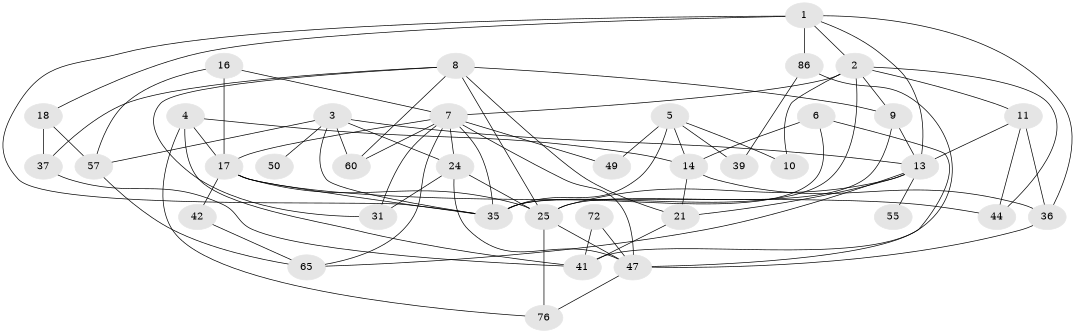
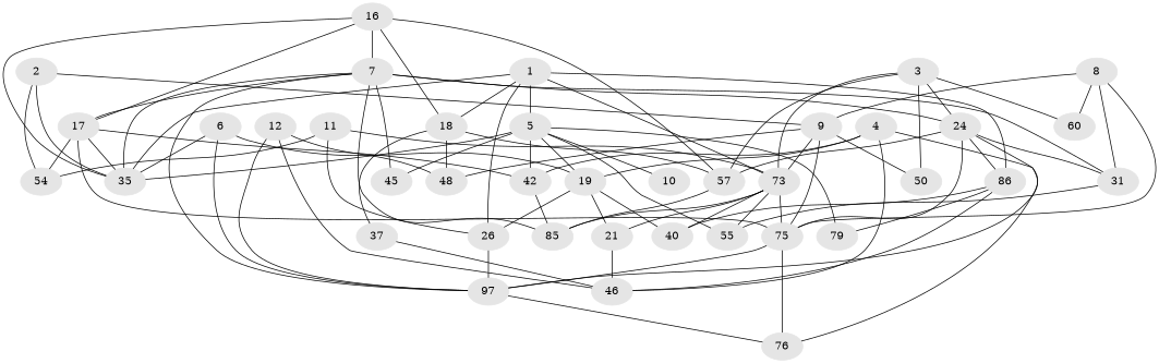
  graph {
    node [color=gray90 style=filled]
    1 [super="+23"]
    2 [super="+62"]
-   13 [super="+52"]
+   13 [super="+52" label=73]
    18 [super="+19"]
-   26 [label=36]
+   26
    35 [super="+61"]
    n7 [label=86 super="+54"]
    7 [super="+32"]
    9 [super="+64"]
    10
    11 [super="+27"]
-   44
+   44 [label=54]
    60
-   49
-   47 [super="+68"]
+   49 [label=45]
+   47 [super="+68" label=97]
    17 [super="+69"]
    24 [super="+28"]
    31
-   65
+   65 [label=85]
    55 [super="+56"]
    21 [super="+22"]
-   25 [super="+37"]
+   25 [super="+37" label=75]
+   40 [super="+59"]
    57 [super="+63"]
    n25 [label=37 super="+45"]
-   41 [super="+67"]
-   39
+   48 [super="+51"]
+   41 [super="+67" label=46]
+   39 [label=79]
    50
    3 [super="+30"]
    4 [super="+29"]
-   14 [super="+53"]
+   14 [super="+53" label=19]
    42 [super="+58"]
    n34 [label=76]
    5 [super="+46"]
    6
    8 [super="+38"]
-   12 [super="+15" label=72]
+   12 [super="+15"]
    16
-   1 -- 2
+   1 -- 5
    1 -- 13
    1 -- 18
    1 -- 26
    1 -- 35
    1 -- n7 [weight=2]
    2 -- 35 [weight=2]
-   2 -- 7
    2 -- 9
-   2 -- 10
-   2 -- 11
    2 -- 44
    13 -- 65
    13 -- 55 [weight=2]
    13 -- 21
    13 -- 25
+   13 -- 40
    18 -- 57
    18 -- n25
+   18 -- 48
    26 -- 47
+   n7 -- 40
    n7 -- 41
    n7 -- 39
    7 -- 35
-   7 -- 60
    7 -- 49
    7 -- 47
    7 -- 17
    7 -- 24
    7 -- 31
    7 -- 65
    9 -- 13
    9 -- 25
+   9 -- 48
+   9 -- 50
    11 -- 13
    11 -- 26
    11 -- 44
    47 -- n34
    17 -- 35
    17 -- 44
    17 -- 25
    17 -- 42
+   24 -- n7 [weight=2]
    24 -- 47
    24 -- 31
    24 -- 25
+   24 -- 57
+   31 -- 55
    21 -- 41
    25 -- 47
    25 -- n34
    57 -- 65
    n25 -- 41
    3 -- 13
-   3 -- 35
+   16 -- 35
    3 -- 60
    3 -- 24
    3 -- 57
    3 -- 50
    4 -- 41
    4 -- 14
-   4 -- 17
+   4 -- 42
    4 -- n34
    14 -- 26
    14 -- 21
+   14 -- 40
    42 -- 65
    5 -- 35 [weight=2]
    5 -- 10
    5 -- 49
+   5 -- 55
    5 -- 39
    5 -- 14
+   5 -- 42 [weight=2]
    6 -- 35
    6 -- 47
    6 -- 14
    8 -- 9
    8 -- 60
    8 -- 31
-   8 -- 21
    8 -- 25
-   8 -- n25
    12 -- 47
+   12 -- 48
    12 -- 41
+   16 -- 18
    16 -- 7
    16 -- 17
    16 -- 57
  }
